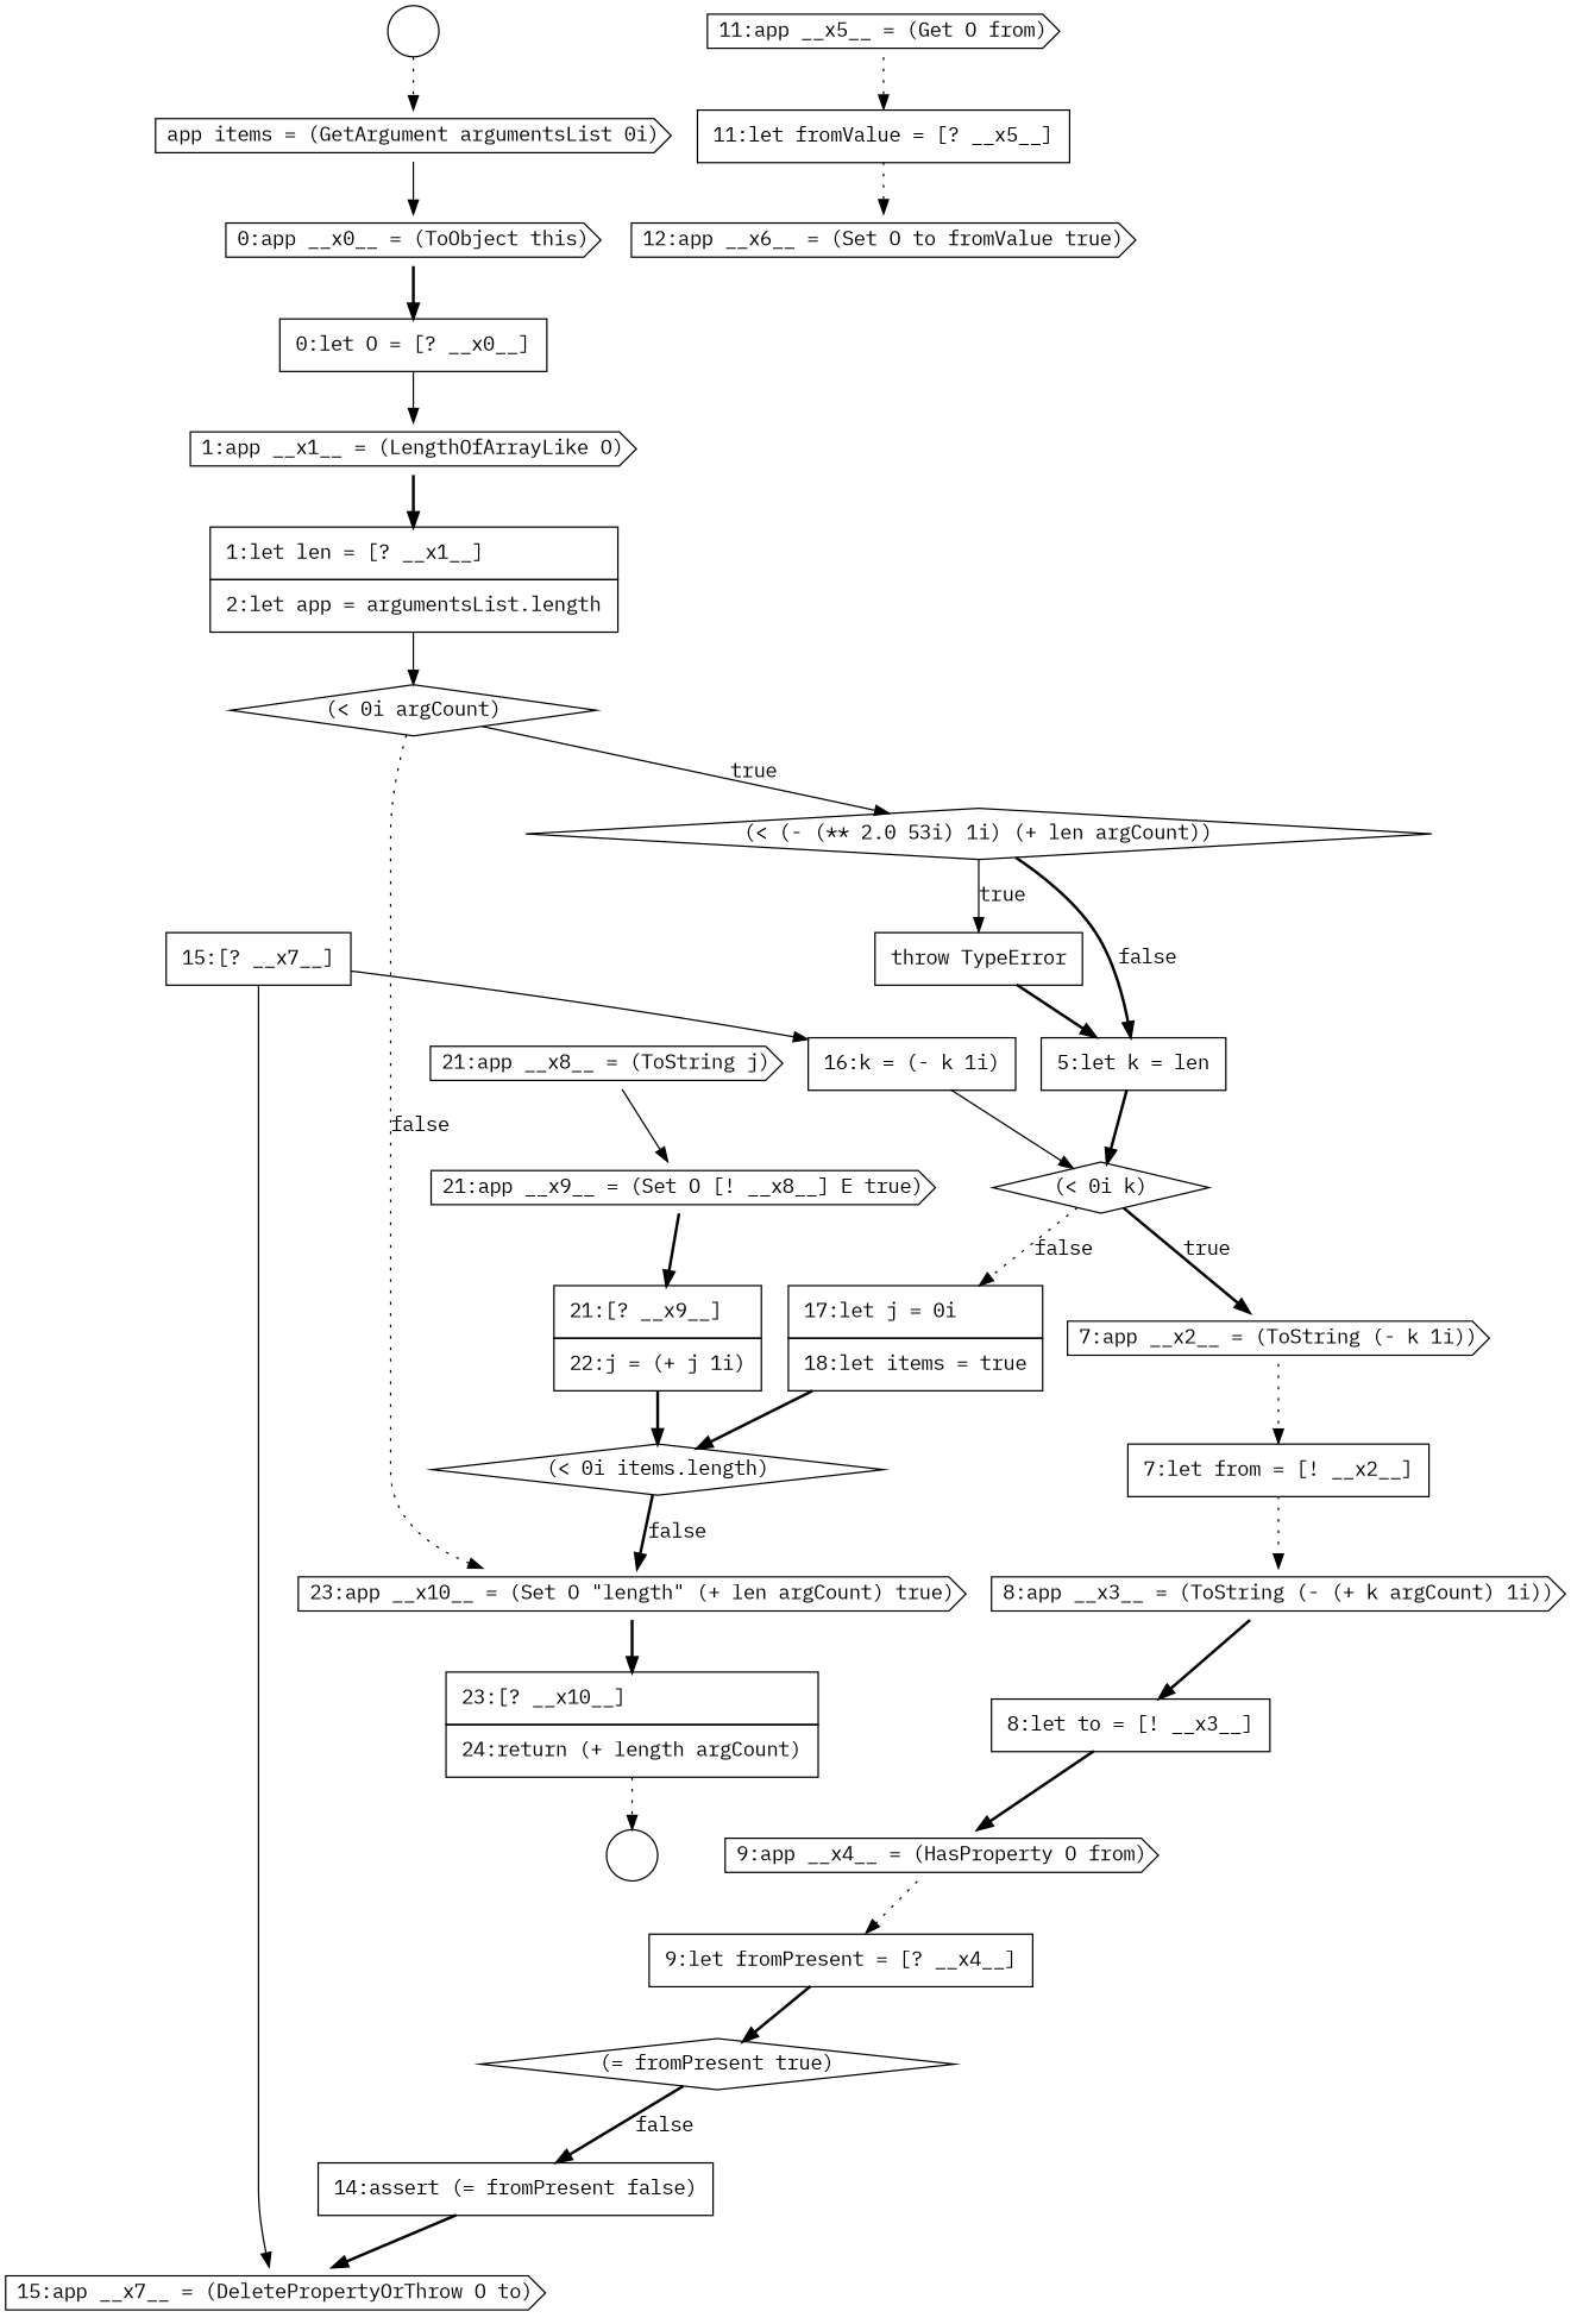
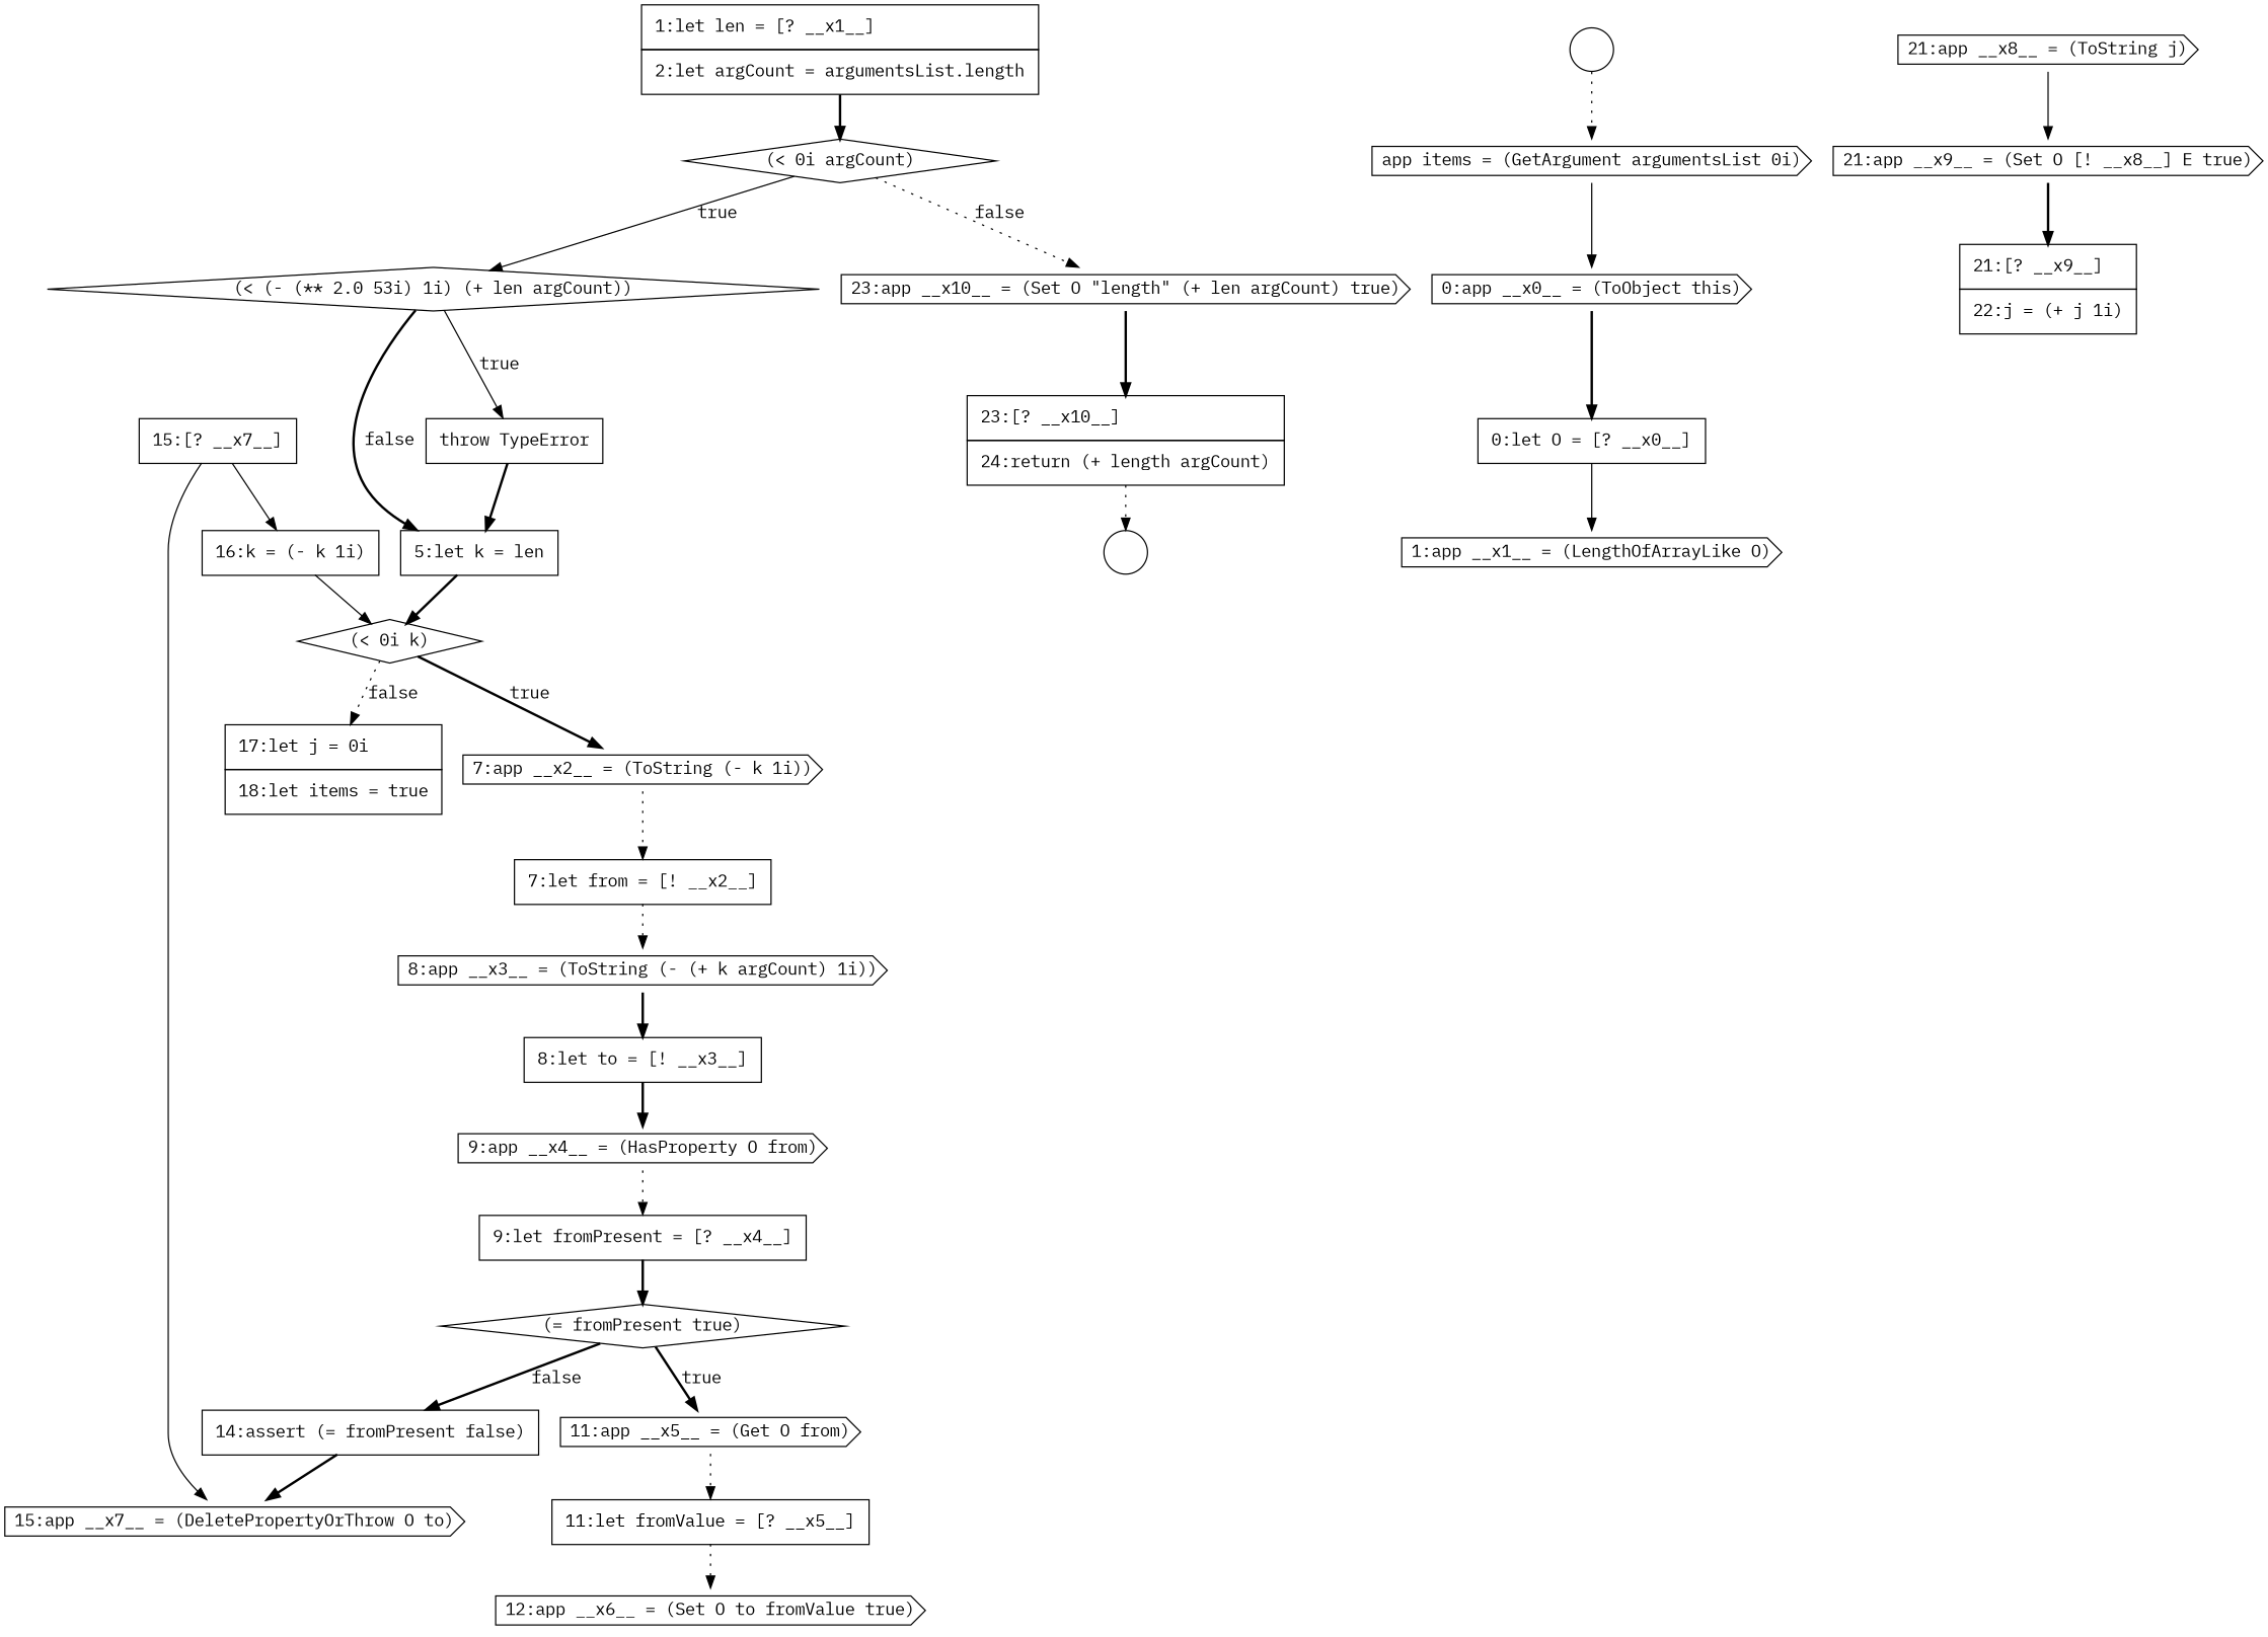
  digraph {
    fontname="IBM Plex Mono"
    node [color=black fillcolor=white fontname="IBM Plex Mono" shape=none style=filled]
    edge [color=black fontname="IBM Plex Mono" style=bold]
    n1 [label=<<font color="black">     <table border="0" cellborder="1" cellspacing="0" cellpadding="10">       <tr><td align="left">throw TypeError</td></tr>     </table>   </font>> margin=0]
    n2 [label=<<font color="black">     <table border="0" cellborder="1" cellspacing="0" cellpadding="10">       <tr><td align="left">5:let k = len</td></tr>     </table>   </font>> margin=0]
    n3 [label=<<font color="black">(&lt; 0i k)</font>> shape=diamond]
    n4 [label=<<font color="black">     <table border="0" cellborder="1" cellspacing="0" cellpadding="10">       <tr><td align="left">7:let from = [! __x2__]</td></tr>     </table>   </font>> margin=0]
    n5 [label=<<font color="black">8:app __x3__ = (ToString (- (+ k argCount) 1i))</font>> shape=cds]
    n6 [label=<<font color="black">     <table border="0" cellborder="1" cellspacing="0" cellpadding="10">       <tr><td align="left">8:let to = [! __x3__]</td></tr>     </table>   </font>> margin=0]
    n7 [label=<<font color="black">(&lt; (- (** 2.0 53i) 1i) (+ len argCount))</font>> shape=diamond]
    n8 [label=<<font color="black">app items = (GetArgument argumentsList 0i)</font>> shape=cds]
    n9 [label=<<font color="black">0:app __x0__ = (ToObject this)</font>> shape=cds]
    n10 [label=<<font color="black">     <table border="0" cellborder="1" cellspacing="0" cellpadding="10">       <tr><td align="left">0:let O = [? __x0__]</td></tr>     </table>   </font>> margin=0]
    n11 [label=<<font color="black">     <table border="0" cellborder="1" cellspacing="0" cellpadding="10">       <tr><td align="left">9:let fromPresent = [? __x4__]</td></tr>     </table>   </font>> margin=0]
    n12 [label=<<font color="black">(= fromPresent true)</font>> shape=diamond]
    n13 [label=<<font color="black">11:app __x5__ = (Get O from)</font>> shape=cds]
    n14 [label=<<font color="black">     <table border="0" cellborder="1" cellspacing="0" cellpadding="10">       <tr><td align="left">14:assert (= fromPresent false)</td></tr>     </table>   </font>> margin=0]
    n15 [label=<<font color="black">7:app __x2__ = (ToString (- k 1i))</font>> shape=cds]
    n16 [label=<<font color="black">     <table border="0" cellborder="1" cellspacing="0" cellpadding="10">       <tr><td align="left">11:let fromValue = [? __x5__]</td></tr>     </table>   </font>> margin=0]
    n17 [label=<<font color="black">12:app __x6__ = (Set O to fromValue true)</font>> shape=cds]
    n18 [label=<<font color="black">1:app __x1__ = (LengthOfArrayLike O)</font>> shape=cds]
-   n19 [label=<<font color="black">     <table border="0" cellborder="1" cellspacing="0" cellpadding="10">       <tr><td align="left">1:let len = [? __x1__]</td></tr>       <tr><td align="left">2:let app = argumentsList.length</td></tr>     </table>   </font>> margin=0]
+   n19 [label=<<font color="black">     <table border="0" cellborder="1" cellspacing="0" cellpadding="10">       <tr><td align="left">1:let len = [? __x1__]</td></tr>       <tr><td align="left">2:let argCount = argumentsList.length</td></tr>     </table>   </font>> margin=0]
    n20 [label=<<font color="black">(&lt; 0i argCount)</font>> shape=diamond]
    n21 [label=<<font color="black">23:app __x10__ = (Set O &quot;length&quot; (+ len argCount) true)</font>> shape=cds]
    n22 [label=<<font color="black">     <table border="0" cellborder="1" cellspacing="0" cellpadding="10">       <tr><td align="left">23:[? __x10__]</td></tr>       <tr><td align="left">24:return (+ length argCount)</td></tr>     </table>   </font>> margin=0]
    n23 [label=" " shape=circle]
    n24 [label=<<font color="black">     <table border="0" cellborder="1" cellspacing="0" cellpadding="10">       <tr><td align="left">16:k = (- k 1i)</td></tr>     </table>   </font>> margin=0]
    n25 [label=<<font color="black">     <table border="0" cellborder="1" cellspacing="0" cellpadding="10">       <tr><td align="left">17:let j = 0i</td></tr>       <tr><td align="left">18:let items = true</td></tr>     </table>   </font>> margin=0]
    n26 [label=<<font color="black">9:app __x4__ = (HasProperty O from)</font>> shape=cds]
    n27 [label=<<font color="black">     <table border="0" cellborder="1" cellspacing="0" cellpadding="10">       <tr><td align="left">15:[? __x7__]</td></tr>     </table>   </font>> margin=0]
    n28 [label=<<font color="black">15:app __x7__ = (DeletePropertyOrThrow O to)</font>> shape=cds]
    n29 [label=<<font color="black">21:app __x8__ = (ToString j)</font>> shape=cds]
    n30 [label=<<font color="black">21:app __x9__ = (Set O [! __x8__] E true)</font>> shape=cds]
    n31 [label=<<font color="black">     <table border="0" cellborder="1" cellspacing="0" cellpadding="10">       <tr><td align="left">21:[? __x9__]</td></tr>       <tr><td align="left">22:j = (+ j 1i)</td></tr>     </table>   </font>> margin=0]
-   n32 [label=<<font color="black">(&lt; 0i items.length)</font>> shape=diamond]
    n33 [label=" " shape=circle]
    n1 -> n2
    n2 -> n3
    n3 -> n15 [label=<<font color="black">true</font>>]
    n3 -> n25 [label=<<font color="black">false</font>> style=dotted]
    n4 -> n5 [style=dotted]
    n5 -> n6
    n6 -> n26
    n7 -> n1 [label=<<font color="black">true</font>> style=solid]
    n7 -> n2 [label=<<font color="black">false</font>>]
    n8 -> n9 [style=solid]
    n9 -> n10
    n10 -> n18 [style=solid]
    n11 -> n12
+   n12 -> n13 [label=<<font color="black">true</font>>]
    n12 -> n14 [label=<<font color="black">false</font>>]
    n13 -> n16 [style=dotted]
    n14 -> n28
    n15 -> n4 [style=dotted]
    n16 -> n17 [style=dotted]
-   n18 -> n19
-   n19 -> n20 [style=solid]
+   n19 -> n20
    n20 -> n7 [label=<<font color="black">true</font>> style=solid]
    n20 -> n21 [label=<<font color="black">false</font>> style=dotted]
    n21 -> n22
    n22 -> n23 [style=dotted]
    n24 -> n3 [style=solid]
-   n25 -> n32
    n26 -> n11 [style=dotted]
    n27 -> n24 [style=solid]
    n27 -> n28 [style=solid]
    n29 -> n30 [style=solid]
    n30 -> n31
-   n31 -> n32
-   n32 -> n21 [label=<<font color="black">false</font>>]
    n33 -> n8 [style=dotted]
  }
